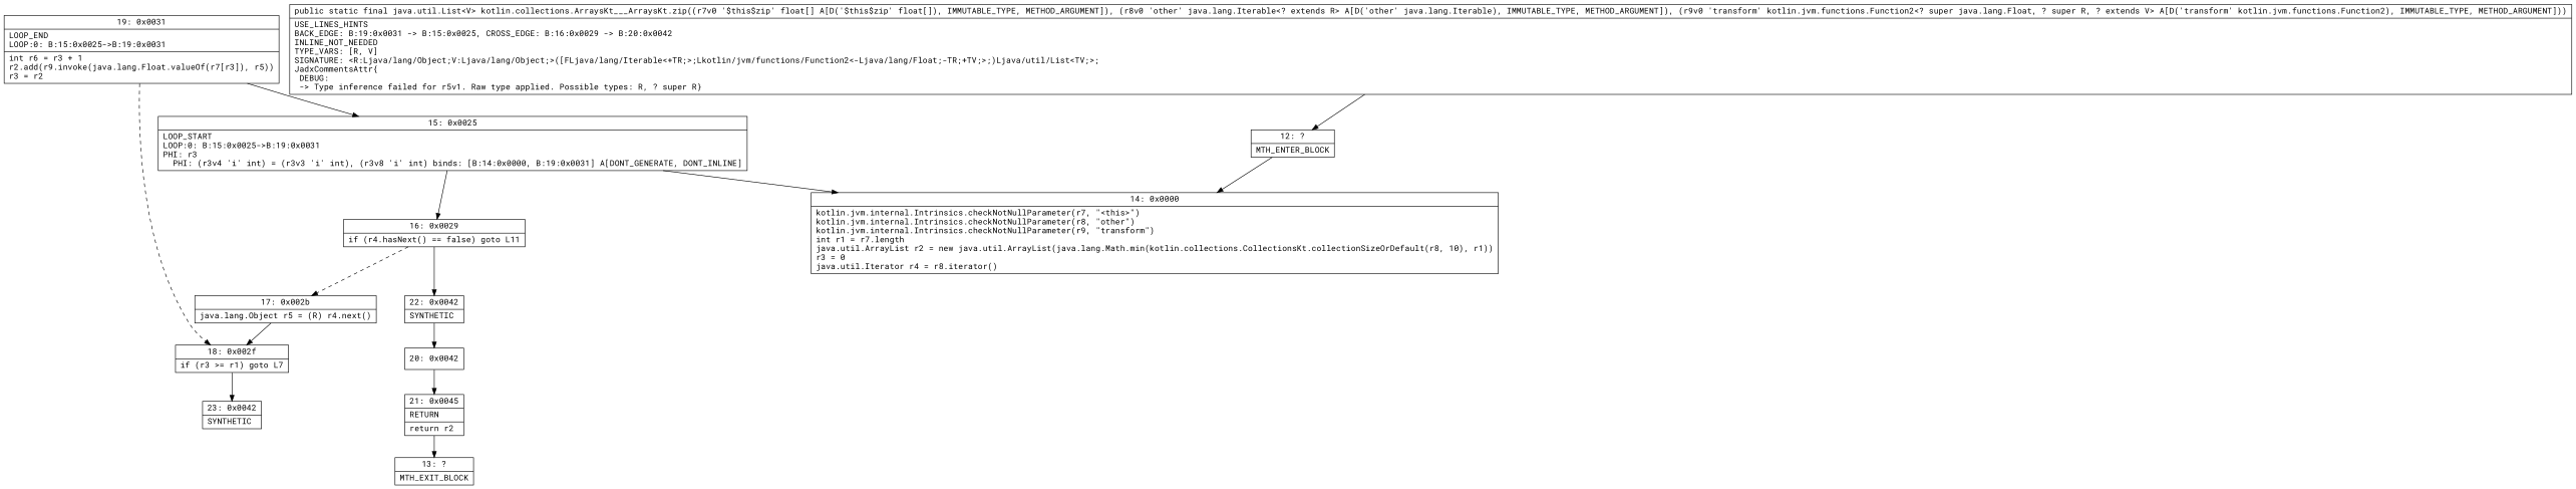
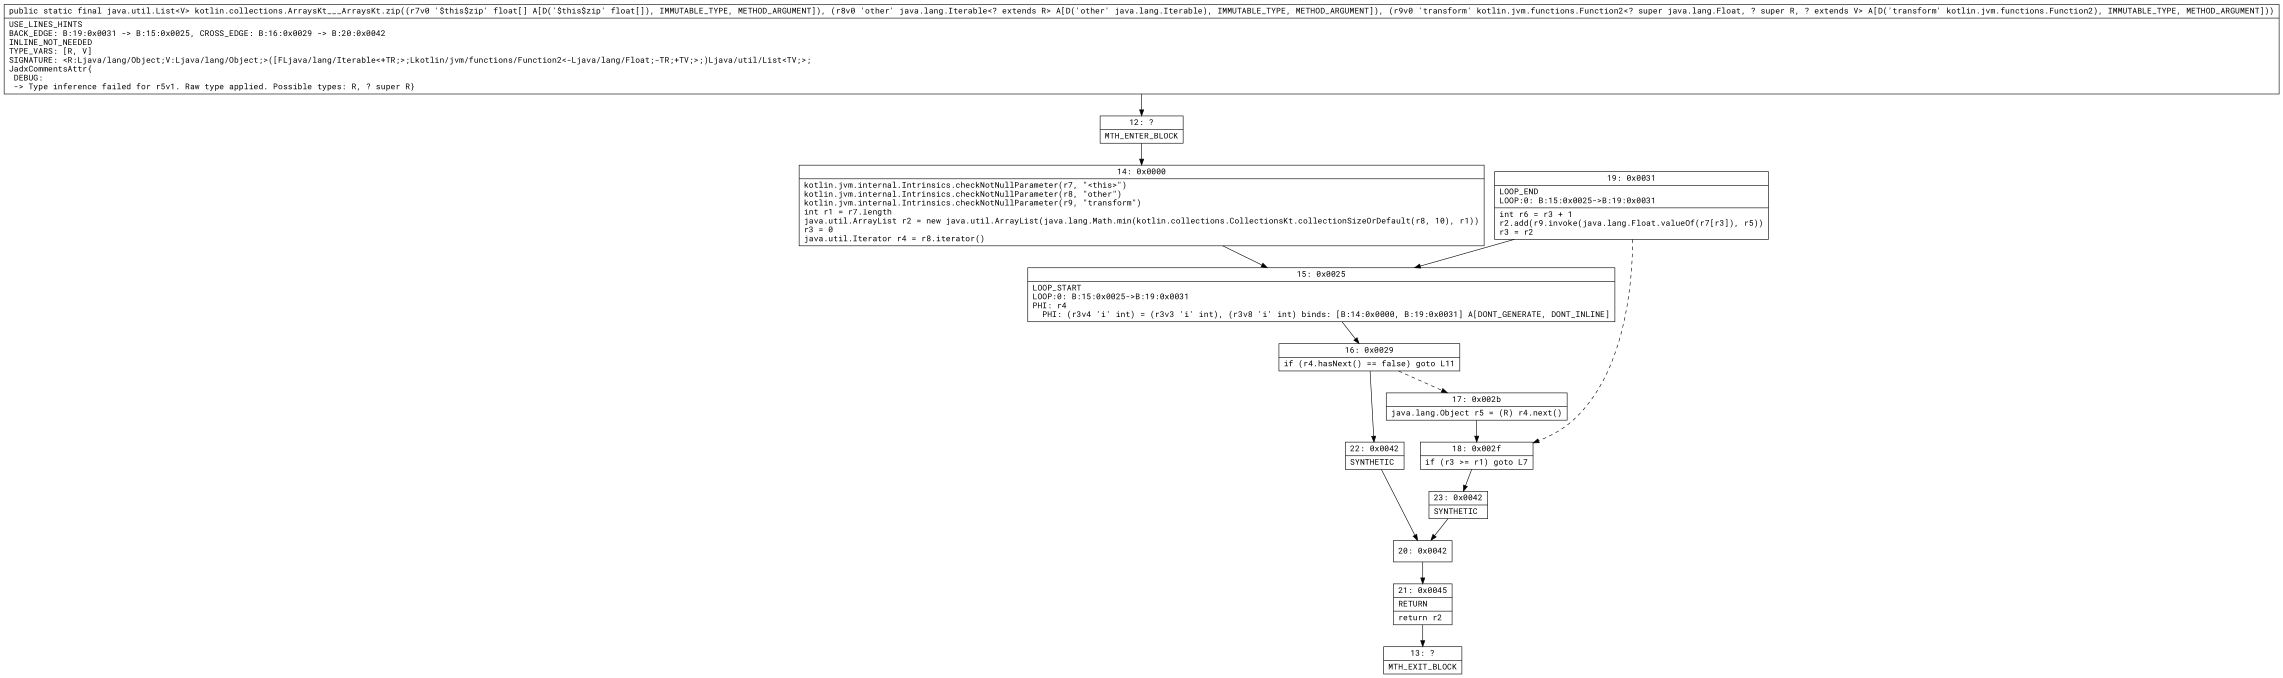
  digraph {
    fontname="Roboto Mono"
    node [fontname="Roboto Mono" shape=record]
    edge [fontname="Roboto Mono"]
    n1 [label="{12\:\ ?|MTH_ENTER_BLOCK\l}"]
    n2 [label="{14\:\ 0x0000|kotlin.jvm.internal.Intrinsics.checkNotNullParameter(r7, \"\<this\>\")\lkotlin.jvm.internal.Intrinsics.checkNotNullParameter(r8, \"other\")\lkotlin.jvm.internal.Intrinsics.checkNotNullParameter(r9, \"transform\")\lint r1 = r7.length\ljava.util.ArrayList r2 = new java.util.ArrayList(java.lang.Math.min(kotlin.collections.CollectionsKt.collectionSizeOrDefault(r8, 10), r1))\lr3 = 0\ljava.util.Iterator r4 = r8.iterator()\l}"]
-   n3 [label="{15\:\ 0x0025|LOOP_START\lLOOP:0: B:15:0x0025\-\>B:19:0x0031\lPHI: r3 \l  PHI: (r3v4 'i' int) = (r3v3 'i' int), (r3v8 'i' int) binds: [B:14:0x0000, B:19:0x0031] A[DONT_GENERATE, DONT_INLINE]\l}"]
+   n3 [label="{15\:\ 0x0025|LOOP_START\lLOOP:0: B:15:0x0025\-\>B:19:0x0031\lPHI: r4 \l  PHI: (r3v4 'i' int) = (r3v3 'i' int), (r3v8 'i' int) binds: [B:14:0x0000, B:19:0x0031] A[DONT_GENERATE, DONT_INLINE]\l}"]
    n4 [label="{16\:\ 0x0029|if (r4.hasNext() == false) goto L11\l}"]
    n5 [label="{17\:\ 0x002b|java.lang.Object r5 = (R) r4.next()\l}"]
    n6 [label="{22\:\ 0x0042|SYNTHETIC\l}"]
    n7 [label="{18\:\ 0x002f|if (r3 \>= r1) goto L7\l}"]
    n8 [label="{20\:\ 0x0042}"]
    n9 [label="{23\:\ 0x0042|SYNTHETIC\l}"]
    n10 [label="{19\:\ 0x0031|LOOP_END\lLOOP:0: B:15:0x0025\-\>B:19:0x0031\l|int r6 = r3 + 1\lr2.add(r9.invoke(java.lang.Float.valueOf(r7[r3]), r5))\lr3 = r2\l}"]
    n11 [label="{21\:\ 0x0045|RETURN\l|return r2\l}"]
    n12 [label="{13\:\ ?|MTH_EXIT_BLOCK\l}"]
    n13 [label="{public static final java.util.List\<V\> kotlin.collections.ArraysKt___ArraysKt.zip((r7v0 '$this$zip' float[] A[D('$this$zip' float[]), IMMUTABLE_TYPE, METHOD_ARGUMENT]), (r8v0 'other' java.lang.Iterable\<? extends R\> A[D('other' java.lang.Iterable), IMMUTABLE_TYPE, METHOD_ARGUMENT]), (r9v0 'transform' kotlin.jvm.functions.Function2\<? super java.lang.Float, ? super R, ? extends V\> A[D('transform' kotlin.jvm.functions.Function2), IMMUTABLE_TYPE, METHOD_ARGUMENT]))  | USE_LINES_HINTS\lBACK_EDGE: B:19:0x0031 \-\> B:15:0x0025, CROSS_EDGE: B:16:0x0029 \-\> B:20:0x0042\lINLINE_NOT_NEEDED\lTYPE_VARS: [R, V]\lSIGNATURE: \<R:Ljava\/lang\/Object;V:Ljava\/lang\/Object;\>([FLjava\/lang\/Iterable\<+TR;\>;Lkotlin\/jvm\/functions\/Function2\<\-Ljava\/lang\/Float;\-TR;+TV;\>;)Ljava\/util\/List\<TV;\>;\lJadxCommentsAttr\{\l DEBUG: \l \-\> Type inference failed for r5v1. Raw type applied. Possible types: R, ? super R\}\l}"]
    n1 -> n2
-   n3 -> n2
+   n2 -> n3
    n3 -> n4
    n4 -> n5 [style=dashed]
    n4 -> n6
    n5 -> n7
    n6 -> n8
    n7 -> n9
    n8 -> n11
+   n9 -> n8
    n10 -> n3
    n10 -> n7 [style=dashed]
    n11 -> n12
    n13 -> n1
  }
